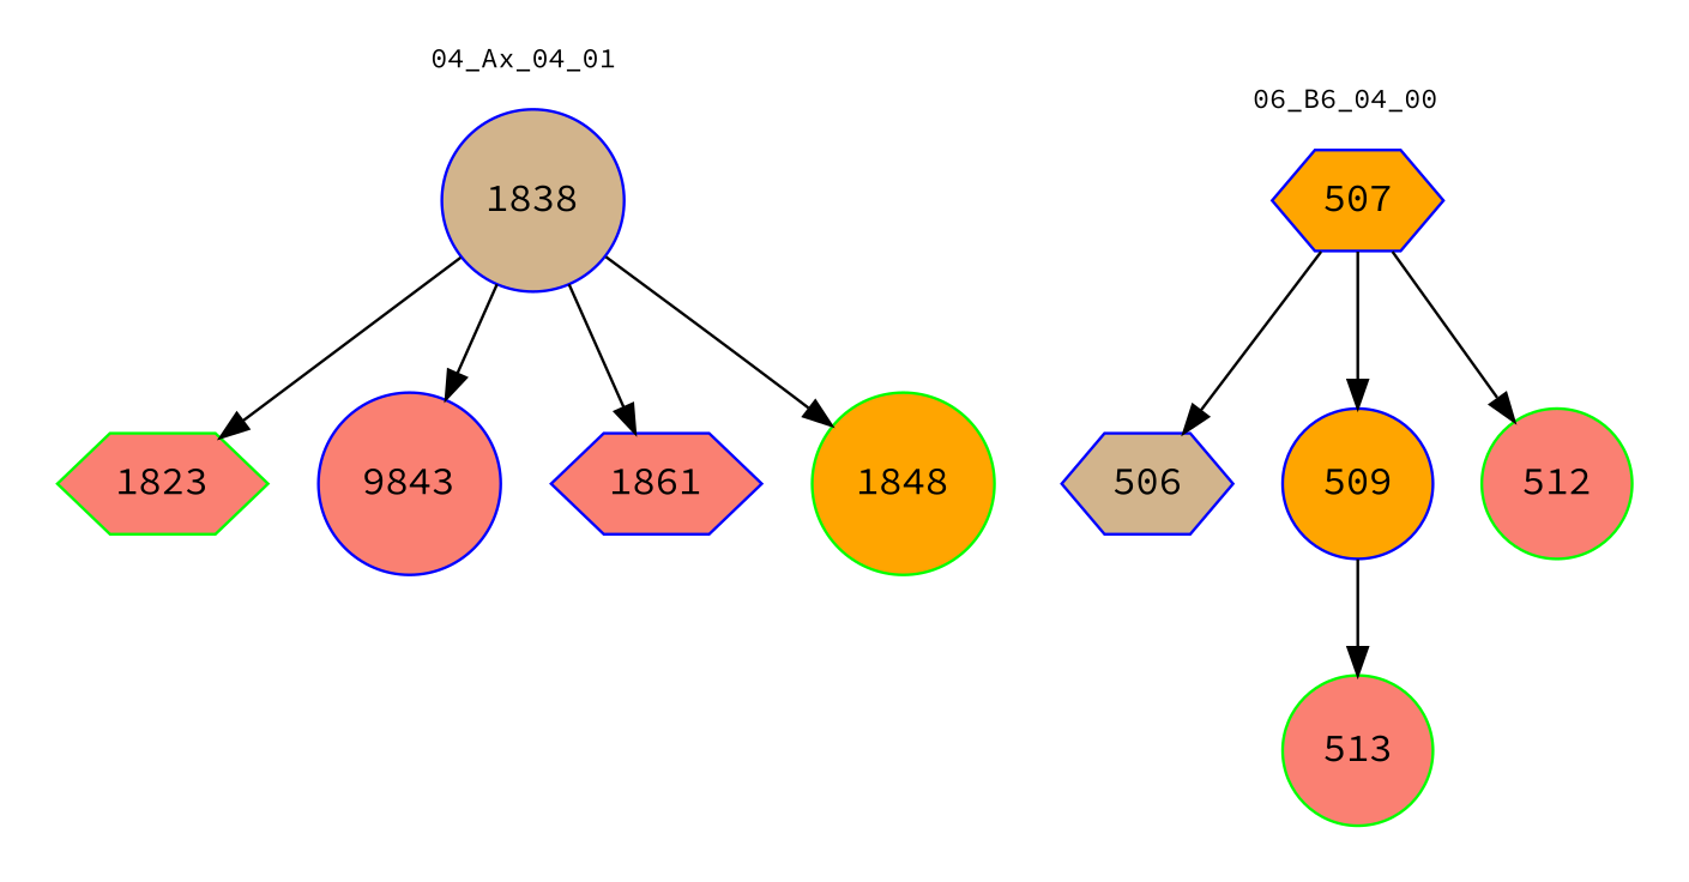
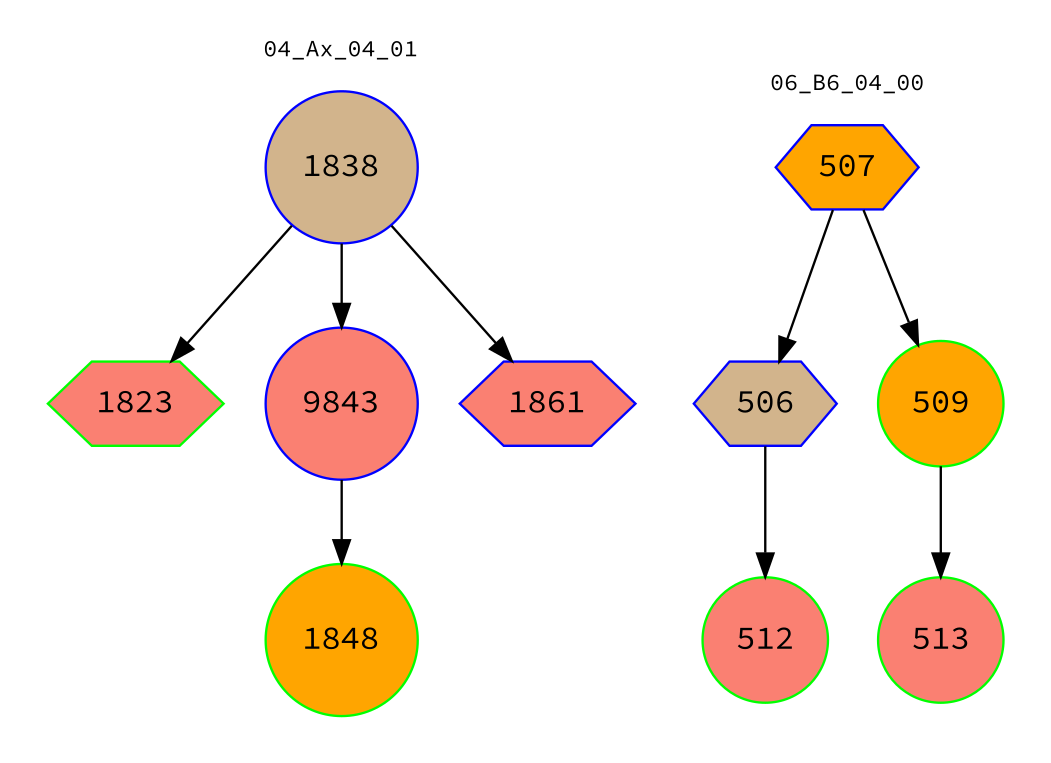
  digraph {
    fontname="Source Code Pro"
    node [color=blue fillcolor=salmon fontname="Source Code Pro" shape=circle style=filled]
    edge [color=black fontname="Source Code Pro"]
    n1 [fillcolor=tan label=1838]
    n2 [color=green label=1823 shape=hexagon]
    n3 [label=9843]
    n4 [label=1861 shape=hexagon]
    n5 [color=green fillcolor=orange label=1848]
    n6 [fillcolor=orange label=507 shape=hexagon]
    n7 [fillcolor=tan label=506 shape=hexagon]
-   n8 [fillcolor=orange label=509]
+   n8 [color=green fillcolor=orange label=509]
    n9 [color=green label=512]
    n10 [color=green label=513]
    subgraph cluster_1 {
      color=white
      fontsize=10
      label="04_Ax_04_01"
      n1
      n2
      n3
      n4
      n5
    }
    subgraph cluster_2 {
      color=white
      fontsize=10
      label="06_B6_04_00"
      n6
      n7
      n8
      n9
      n10
    }
    n1 -> n2
    n1 -> n3
    n1 -> n4
-   n1 -> n5
+   n3 -> n5
    n6 -> n7
    n6 -> n8
-   n6 -> n9
+   n7 -> n9
    n8 -> n10
  }
